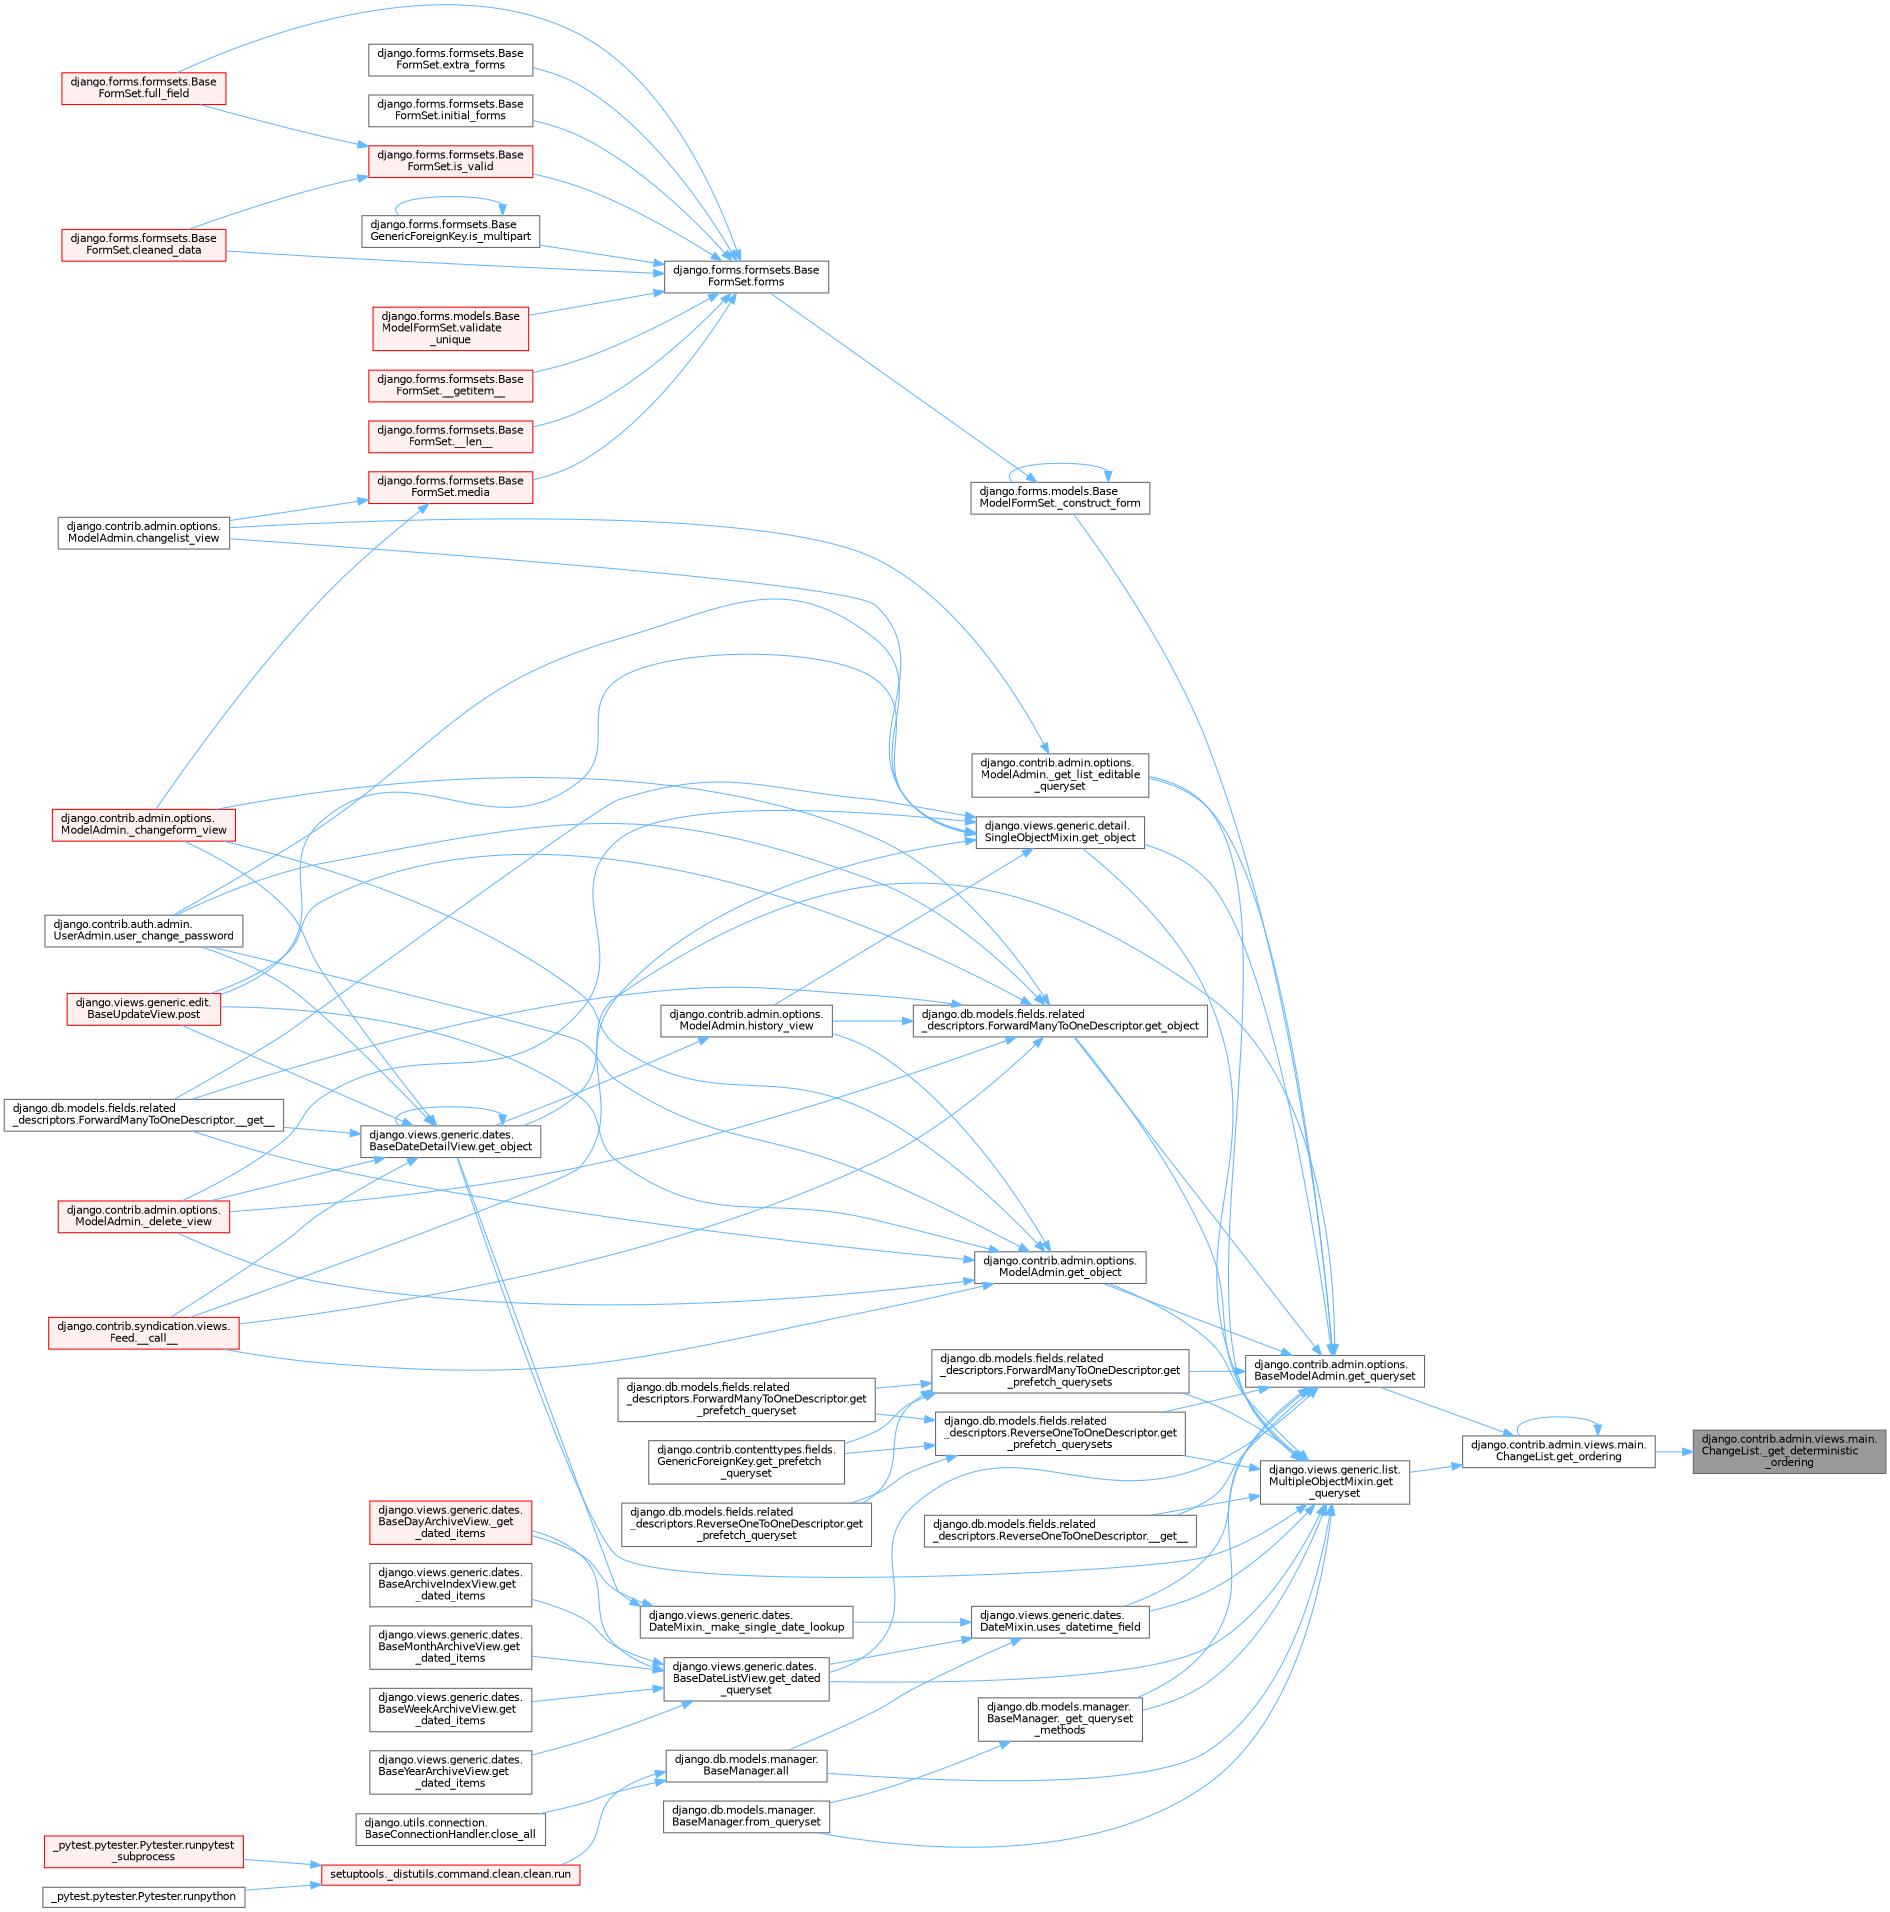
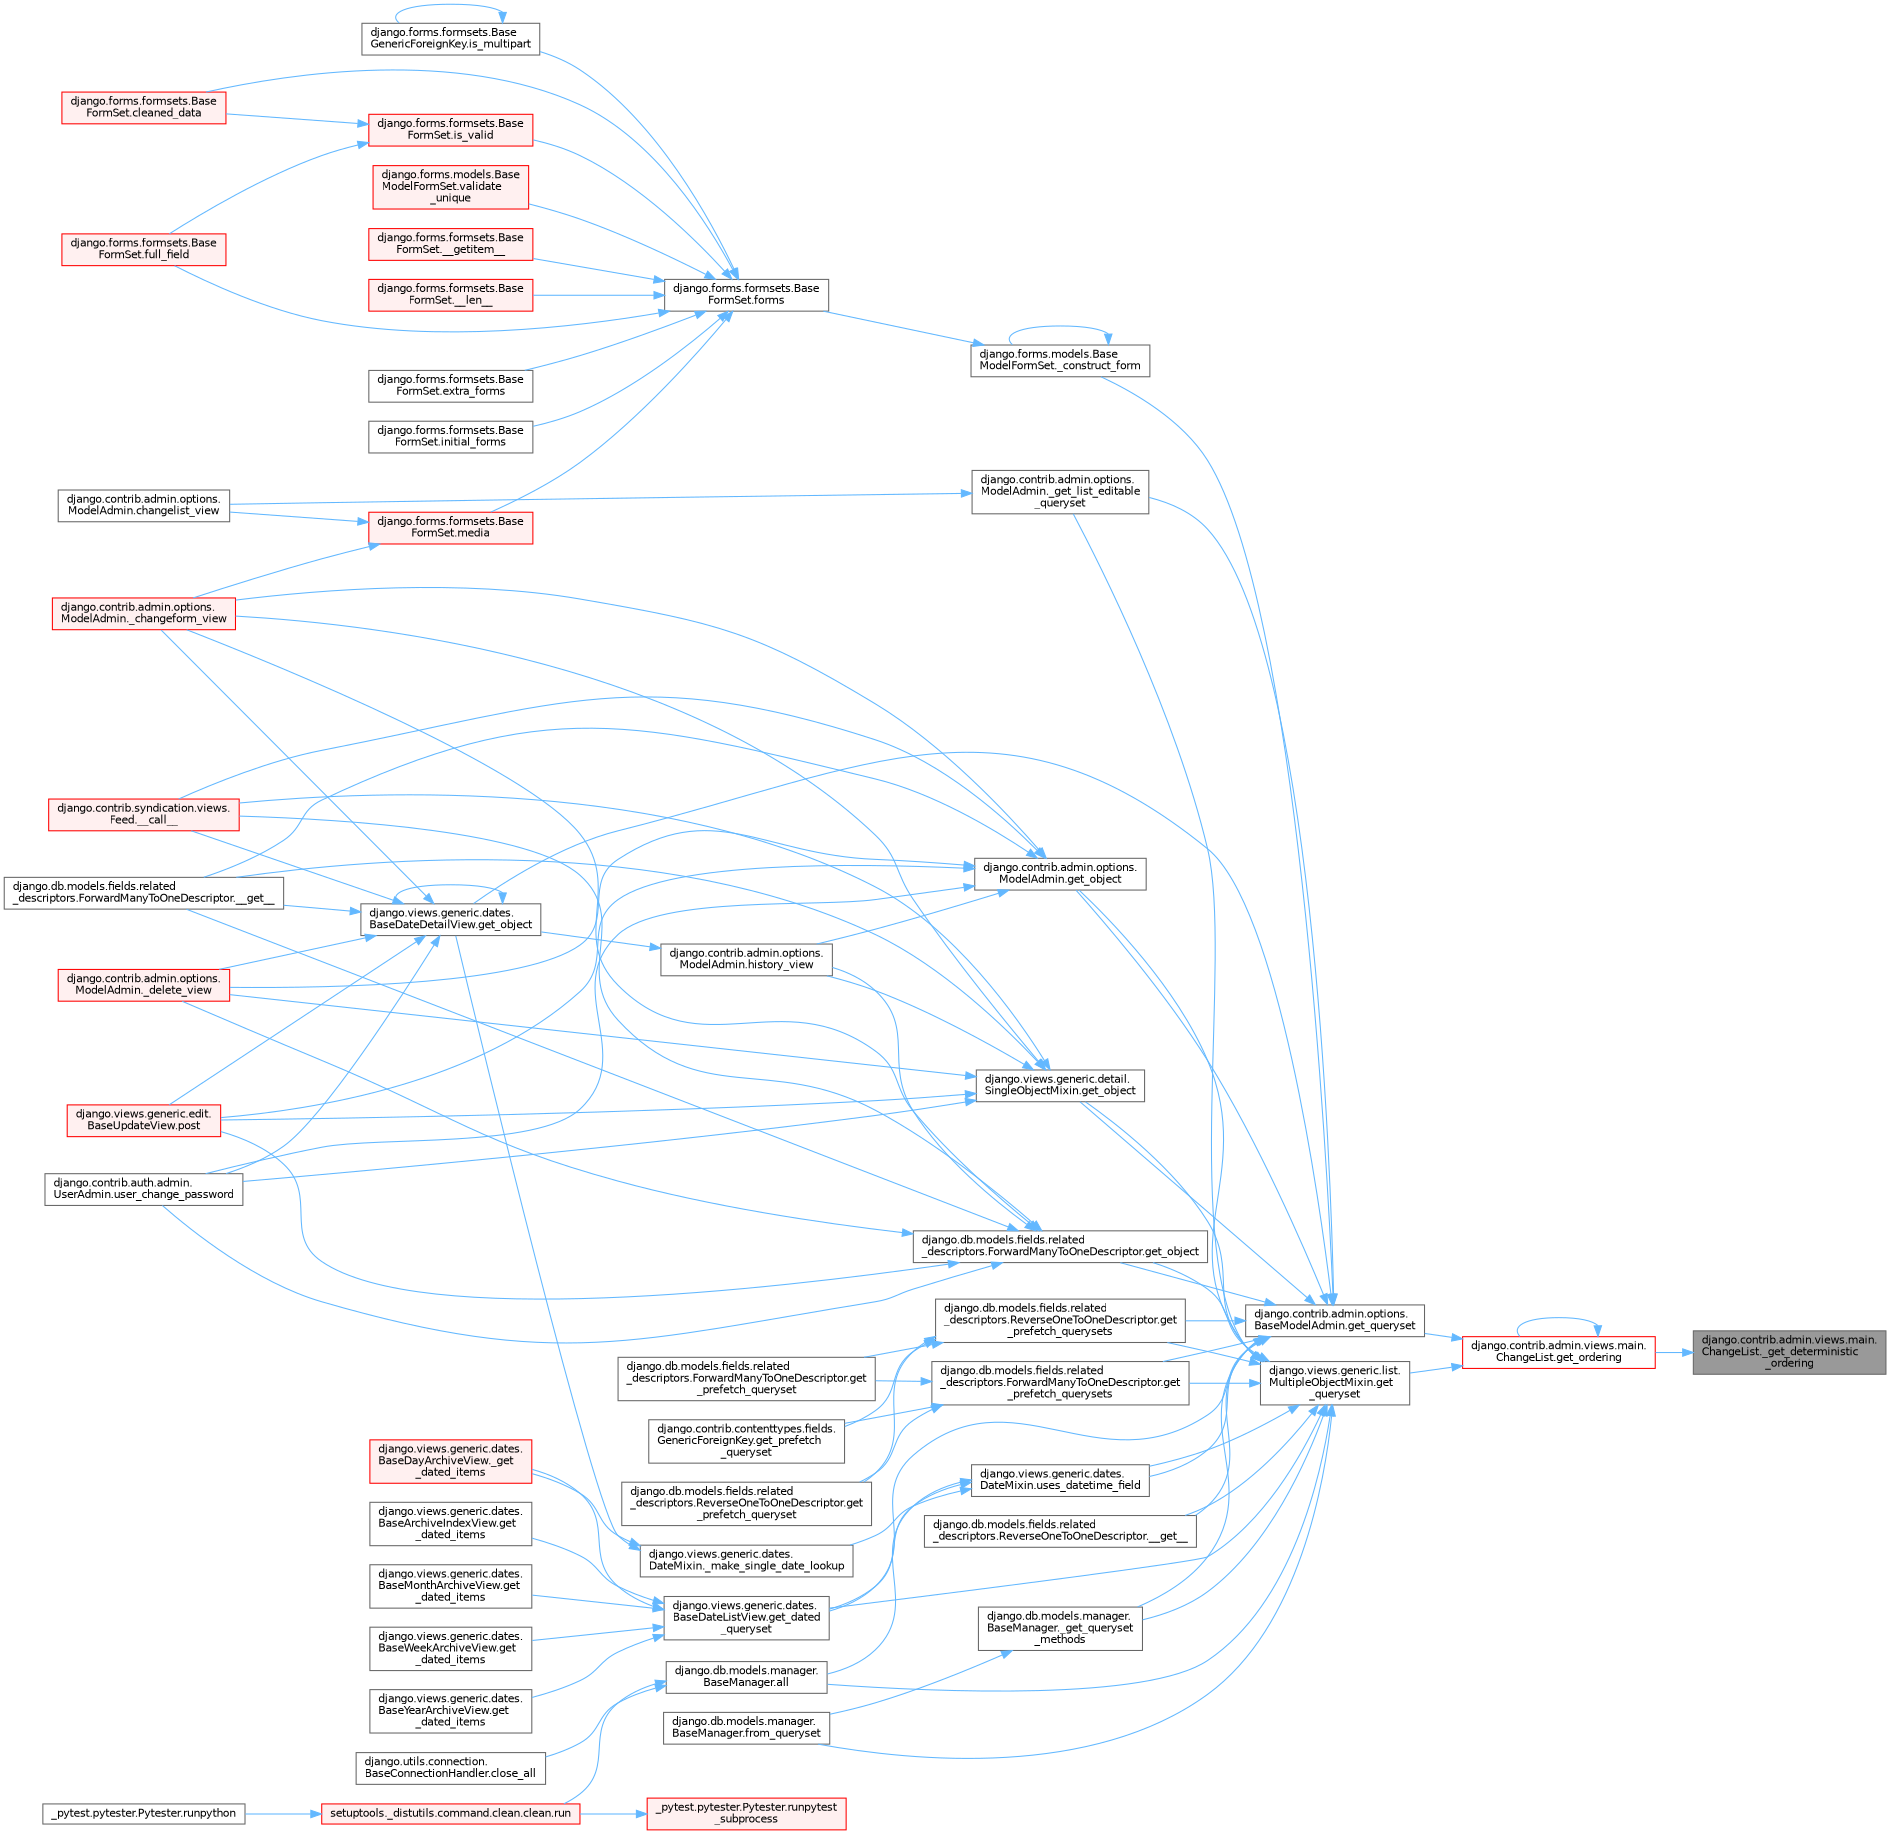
  digraph {
    rankdir=RL
    node [color=grey40 fillcolor=white fontname=Helvetica fontsize=10 shape=box style=filled]
    edge [color=steelblue1 dir=back fontname=Helvetica fontsize=10 labelfontname=Helvetica labelfontsize=10 style=solid]
    n1 [color=gray40 fillcolor=grey60 fontcolor=black height=0.2 label="django.contrib.admin.views.main.\lChangeList._get_deterministic\l_ordering" width=0.4]
-   n2 [height=0.2 label="django.contrib.admin.views.main.\lChangeList.get_ordering" width=0.4]
+   n2 [color=red height=0.2 label="django.contrib.admin.views.main.\lChangeList.get_ordering" width=0.4]
    n3 [height=0.2 label="django.contrib.admin.options.\lBaseModelAdmin.get_queryset" width=0.4]
    n4 [height=0.2 label="django.views.generic.list.\lMultipleObjectMixin.get\l_queryset" width=0.4]
    n5 [height=0.2 label="django.db.models.fields.related\l_descriptors.ReverseOneToOneDescriptor.__get__" width=0.4]
    n6 [height=0.2 label="django.forms.models.Base\lModelFormSet._construct_form" width=0.4]
    n7 [height=0.2 label="django.contrib.admin.options.\lModelAdmin._get_list_editable\l_queryset" width=0.4]
    n8 [height=0.2 label="django.db.models.manager.\lBaseManager._get_queryset\l_methods" width=0.4]
    n9 [height=0.2 label="django.views.generic.dates.\lBaseDateListView.get_dated\l_queryset" width=0.4]
    n10 [height=0.2 label="django.contrib.admin.options.\lModelAdmin.get_object" width=0.4]
    n11 [height=0.2 label="django.db.models.fields.related\l_descriptors.ForwardManyToOneDescriptor.get_object" width=0.4]
    n12 [height=0.2 label="django.views.generic.dates.\lBaseDateDetailView.get_object" width=0.4]
    n13 [height=0.2 label="django.views.generic.detail.\lSingleObjectMixin.get_object" width=0.4]
    n14 [height=0.2 label="django.db.models.fields.related\l_descriptors.ForwardManyToOneDescriptor.get\l_prefetch_querysets" width=0.4]
    n15 [height=0.2 label="django.db.models.fields.related\l_descriptors.ReverseOneToOneDescriptor.get\l_prefetch_querysets" width=0.4]
    n16 [height=0.2 label="django.views.generic.dates.\lDateMixin.uses_datetime_field" width=0.4]
    n17 [height=0.2 label="django.db.models.manager.\lBaseManager.all" width=0.4]
    n18 [height=0.2 label="django.db.models.manager.\lBaseManager.from_queryset" width=0.4]
    n19 [height=0.2 label="django.forms.formsets.Base\lFormSet.forms" width=0.4]
    n20 [height=0.2 label="django.contrib.admin.options.\lModelAdmin.changelist_view" width=0.4]
    n21 [height=0.2 label="django.utils.connection.\lBaseConnectionHandler.close_all" width=0.4]
    n22 [color=red fillcolor="#FFF0F0" height=0.2 label="setuptools._distutils.command.clean.clean.run" width=0.4]
    n23 [color=red fillcolor="#FFF0F0" height=0.2 label="django.views.generic.dates.\lBaseDayArchiveView._get\l_dated_items" width=0.4]
    n24 [height=0.2 label="django.views.generic.dates.\lBaseArchiveIndexView.get\l_dated_items" width=0.4]
    n25 [height=0.2 label="django.views.generic.dates.\lBaseMonthArchiveView.get\l_dated_items" width=0.4]
    n26 [height=0.2 label="django.views.generic.dates.\lBaseWeekArchiveView.get\l_dated_items" width=0.4]
    n27 [height=0.2 label="django.views.generic.dates.\lBaseYearArchiveView.get\l_dated_items" width=0.4]
    n28 [color=red fillcolor="#FFF0F0" height=0.2 label="django.contrib.admin.options.\lModelAdmin._changeform_view" width=0.4]
    n29 [color=red fillcolor="#FFF0F0" height=0.2 label="django.contrib.syndication.views.\lFeed.__call__" width=0.4]
    n30 [height=0.2 label="django.db.models.fields.related\l_descriptors.ForwardManyToOneDescriptor.__get__" width=0.4]
    n31 [color=red fillcolor="#FFF0F0" height=0.2 label="django.contrib.admin.options.\lModelAdmin._delete_view" width=0.4]
    n32 [height=0.2 label="django.contrib.admin.options.\lModelAdmin.history_view" width=0.4]
    n33 [color=red fillcolor="#FFF0F0" height=0.2 label="django.views.generic.edit.\lBaseUpdateView.post" width=0.4]
    n34 [height=0.2 label="django.contrib.auth.admin.\lUserAdmin.user_change_password" width=0.4]
    n35 [height=0.2 label="django.contrib.contenttypes.fields.\lGenericForeignKey.get_prefetch\l_queryset" width=0.4]
    n36 [height=0.2 label="django.db.models.fields.related\l_descriptors.ForwardManyToOneDescriptor.get\l_prefetch_queryset" width=0.4]
    n37 [height=0.2 label="django.db.models.fields.related\l_descriptors.ReverseOneToOneDescriptor.get\l_prefetch_queryset" width=0.4]
    n38 [height=0.2 label="django.views.generic.dates.\lDateMixin._make_single_date_lookup" width=0.4]
    n39 [color=red fillcolor="#FFF0F0" height=0.2 label="django.forms.formsets.Base\lFormSet.__getitem__" width=0.4]
    n40 [color=red fillcolor="#FFF0F0" height=0.2 label="django.forms.formsets.Base\lFormSet.__len__" width=0.4]
    n41 [color=red fillcolor="#FFF0F0" height=0.2 label="django.forms.formsets.Base\lFormSet.cleaned_data" width=0.4]
    n42 [height=0.2 label="django.forms.formsets.Base\lFormSet.extra_forms" width=0.4]
    n43 [color=red fillcolor="#FFF0F0" height=0.2 label="django.forms.formsets.Base\lFormSet.full_field" width=0.4]
    n44 [height=0.2 label="django.forms.formsets.Base\lFormSet.initial_forms" width=0.4]
    n45 [height=0.2 label="django.forms.formsets.Base\lGenericForeignKey.is_multipart" width=0.4]
    n46 [color=red fillcolor="#FFF0F0" height=0.2 label="django.forms.formsets.Base\lFormSet.is_valid" width=0.4]
    n47 [color=red fillcolor="#FFF0F0" height=0.2 label="django.forms.formsets.Base\lFormSet.media" width=0.4]
    n48 [color=red fillcolor="#FFF0F0" height=0.2 label="django.forms.models.Base\lModelFormSet.validate\l_unique" width=0.4]
    n49 [color=red fillcolor="#FFF0F0" height=0.2 label="_pytest.pytester.Pytester.runpytest\l_subprocess" width=0.4]
    n50 [height=0.2 label="_pytest.pytester.Pytester.runpython" width=0.4]
    n1 -> n2
    n2 -> n2
    n2 -> n3
    n2 -> n4
    n3 -> n5
    n3 -> n6
    n3 -> n7
    n3 -> n8
    n3 -> n9
    n3 -> n10
    n3 -> n11
    n3 -> n12
    n3 -> n13
    n3 -> n14
    n3 -> n15
    n3 -> n16
    n4 -> n5
    n4 -> n7
    n4 -> n8
    n4 -> n9
    n4 -> n10
    n4 -> n11
-   n4 -> n12
    n4 -> n13
    n4 -> n14
    n4 -> n15
    n4 -> n16
    n4 -> n17
    n4 -> n18
    n6 -> n6
    n6 -> n19
    n7 -> n20
    n8 -> n18
    n9 -> n23
    n9 -> n24
    n9 -> n25
    n9 -> n26
    n9 -> n27
    n10 -> n28
    n10 -> n29
    n10 -> n30
    n10 -> n31
    n10 -> n32
    n10 -> n33
    n10 -> n34
    n11 -> n28
    n11 -> n29
    n11 -> n30
    n11 -> n31
    n11 -> n32
    n11 -> n33
    n11 -> n34
    n12 -> n12
    n12 -> n28
    n12 -> n29
    n12 -> n30
    n12 -> n31
    n12 -> n33
    n12 -> n34
-   n13 -> n20
+   n13 -> n28
    n13 -> n29
    n13 -> n30
    n13 -> n31
    n13 -> n32
    n13 -> n33
    n13 -> n34
    n14 -> n35
    n14 -> n36
    n14 -> n37
    n15 -> n35
    n15 -> n36
    n15 -> n37
    n16 -> n9
    n16 -> n17
    n16 -> n38
    n17 -> n21
    n17 -> n22
    n19 -> n39
    n19 -> n40
    n19 -> n41
    n19 -> n42
    n19 -> n43
    n19 -> n44
    n19 -> n45
    n19 -> n46
    n19 -> n47
    n19 -> n48
-   n22 -> n49
+   n49 -> n22
    n22 -> n50
    n32 -> n12
    n38 -> n12
    n38 -> n23
    n45 -> n45
    n46 -> n41
    n46 -> n43
    n47 -> n20
    n47 -> n28
  }
